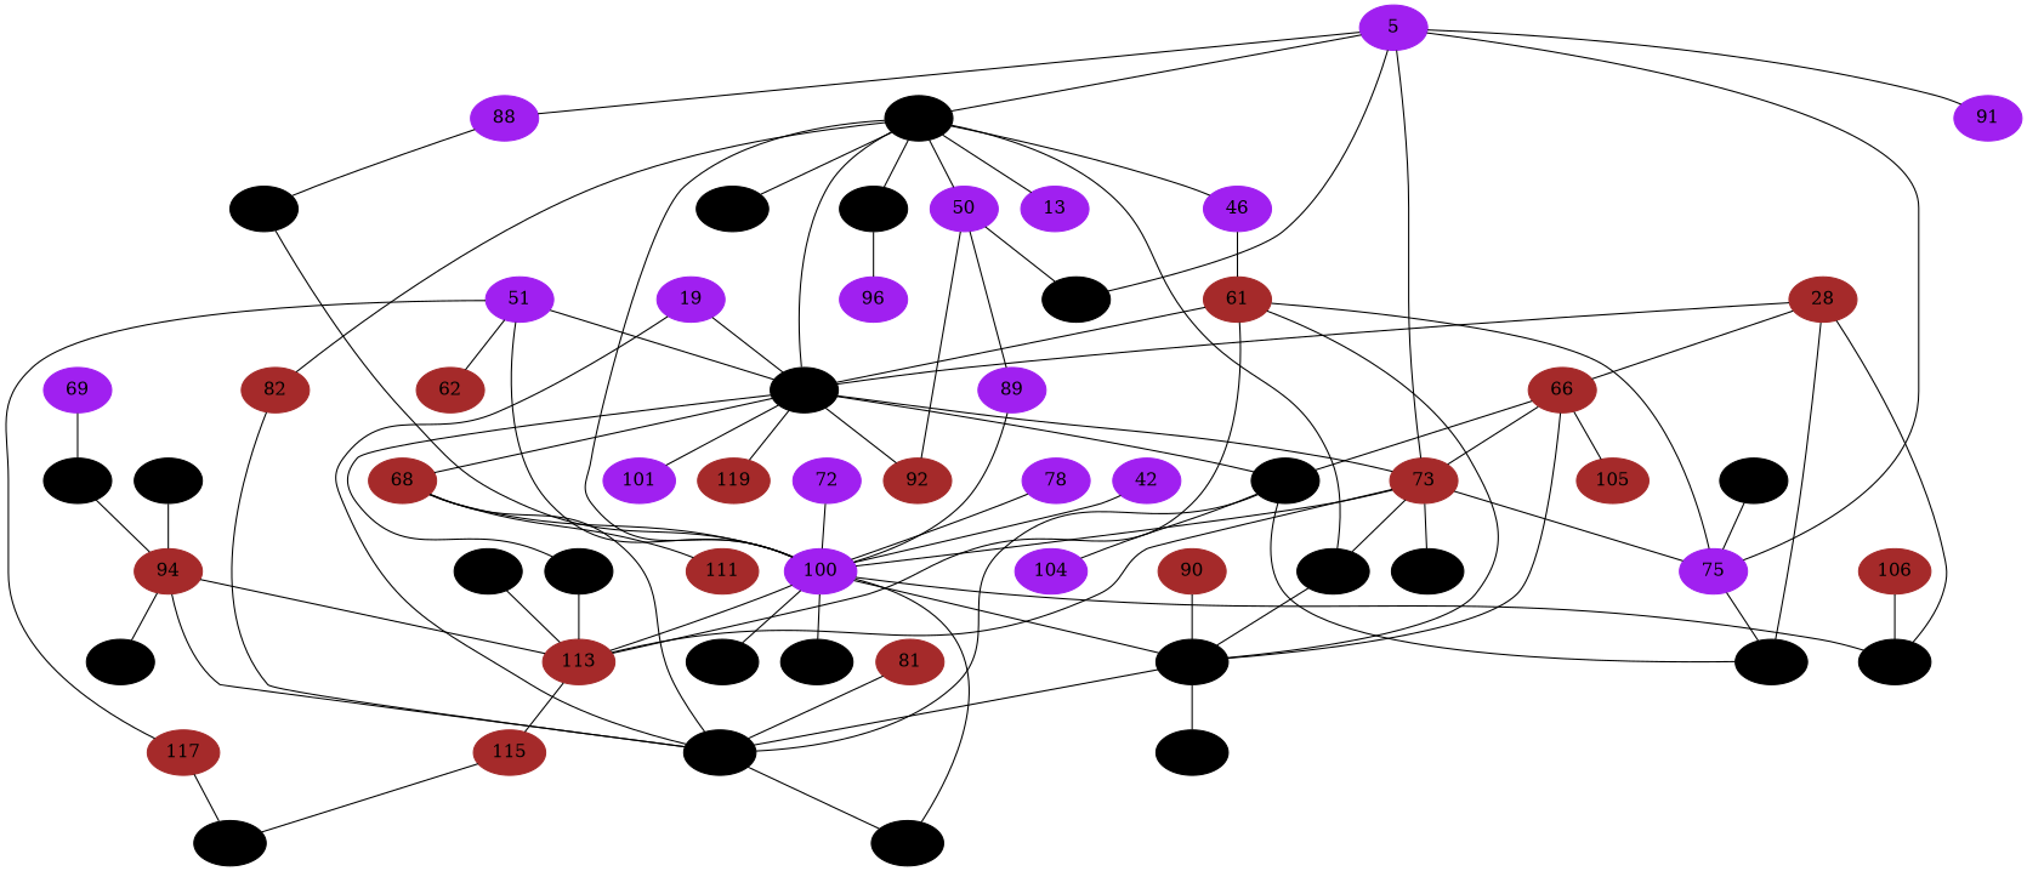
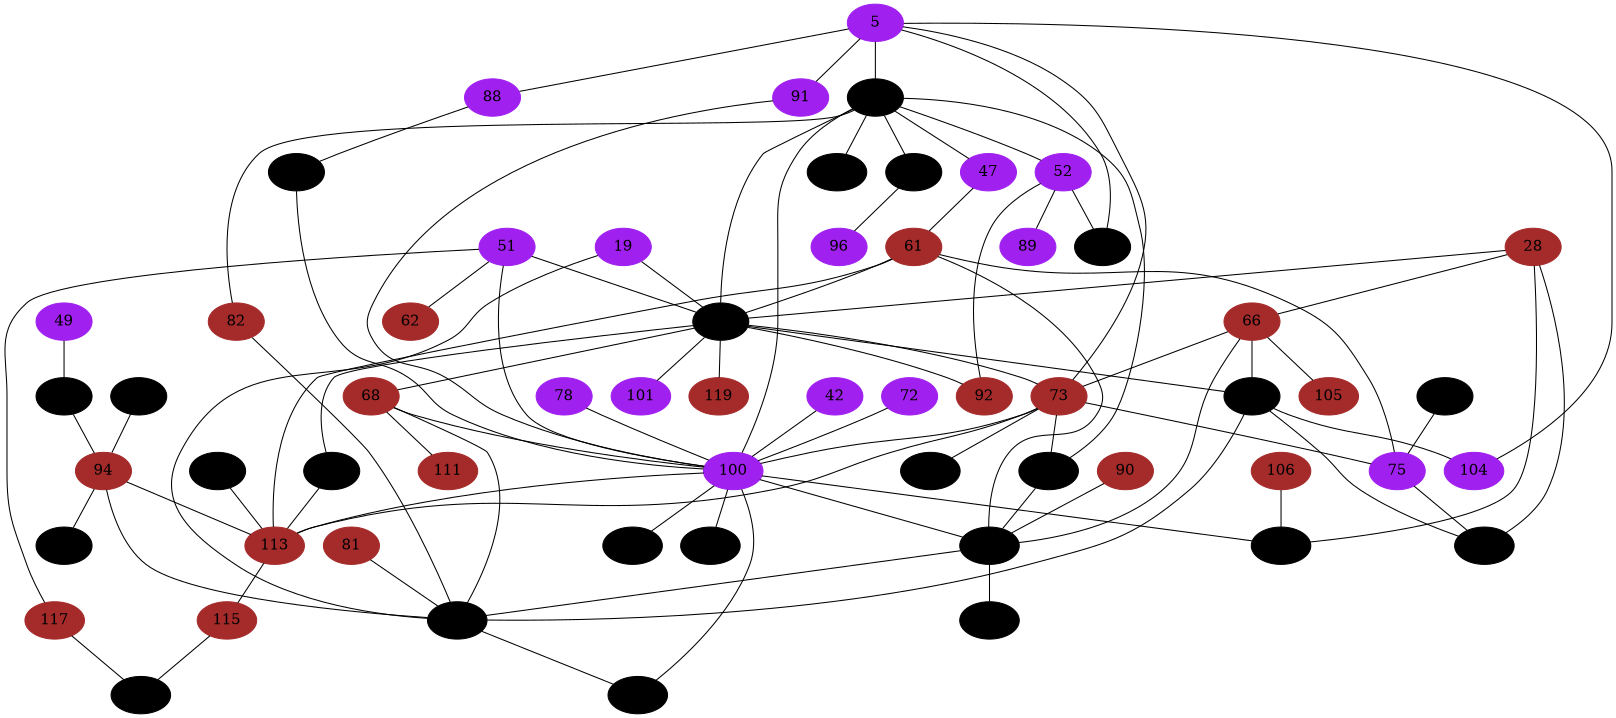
  graph {
    node [color=black style=filled]
    9 [super="+7"]
-   13 [color=purple]
    27
-   46 [color=purple]
-   50 [color=purple]
+   46 [color=purple label=47]
+   50 [color=purple label=52]
    65 [super="+22+41+29+19+25+35"]
    82 [color=brown]
    100 [color=purple super="+36+34+26+52+87"]
    102
    107 [super="+71+21"]
    5 [color=purple]
    73 [color=brown super="+56"]
    75 [color=purple super="+4"]
    79
    88 [color=purple]
    91 [color=purple super="+45"]
    113 [color=brown super="+38+80+67"]
    118
    110 [super="+109"]
    95
    96 [color=purple]
    61 [color=brown super="+15"]
    89 [color=purple]
    92 [color=brown]
    68 [color=brown super="+49+58"]
    85 [super="+60"]
    98
    101 [color=purple]
    119 [color=brown]
    114 [super="+83+70+99"]
    116 [super="+103"]
    112 [super="+84"]
    108
    122
    123
    16 [super="+6"]
    115 [color=brown super="+54+93"]
    28 [color=brown]
    66 [color=brown super="+57"]
    105 [color=brown]
    42 [color=purple]
    51 [color=purple]
    62 [color=brown]
    117 [color=brown]
    121
    n46 [color=purple label=19]
    120
    94 [color=brown super="+8"]
    97
    64
    111 [color=brown]
    104 [color=purple]
    76 [super="+63"]
-   69 [color=purple]
+   69 [color=purple label=49]
    72 [color=purple]
    74
    78 [color=purple]
    81 [color=brown]
    90 [color=brown]
    106 [color=brown]
-   9 -- 13
    9 -- 27
    9 -- 46
    9 -- 50
    9 -- 65
    9 -- 82
    9 -- 100 [weight=2]
    9 -- 102
    9 -- 107
    27 -- 96
    46 -- 61
    50 -- 79
    50 -- 89
    50 -- 92
    65 -- 73 [weight=2]
    65 -- 92
    65 -- 68
    65 -- 85
    65 -- 98
    65 -- 101
    65 -- 119
    82 -- 114
    100 -- 113 [weight=3]
    100 -- 116
    100 -- 112 [weight=2]
    100 -- 108
    100 -- 122
    100 -- 123
    107 -- 112
    5 -- 9 [weight=2]
    5 -- 73
-   5 -- 75
+   5 -- 104
    5 -- 79
    5 -- 88
    5 -- 91 [weight=2]
    73 -- 100 [weight=3]
    73 -- 107
    73 -- 75
    73 -- 113
    73 -- 118
    75 -- 110
    88 -- 95
-   89 -- 100
+   91 -- 100
    113 -- 115
    95 -- 100
    61 -- 65
    61 -- 75 [weight=2]
    61 -- 113 [weight=2]
    61 -- 112
    68 -- 100 [weight=2]
    68 -- 114
    68 -- 111
    85 -- 110
    85 -- 114
    85 -- 104
    98 -- 113
    114 -- 123
    112 -- 114
    112 -- 120
    16 -- 113
    115 -- 121
    28 -- 65
    28 -- 110 [weight=2]
    28 -- 116
    28 -- 66
    66 -- 73
    66 -- 85
    66 -- 112
    66 -- 105
    42 -- 100
    51 -- 65
    51 -- 100 [weight=2]
    51 -- 62
    51 -- 117
    117 -- 121
    n46 -- 65
    n46 -- 114
    94 -- 113
    94 -- 114
    94 -- 97
    64 -- 94
    76 -- 94
    69 -- 76
    72 -- 100 [weight=2]
    74 -- 75
    78 -- 100
    81 -- 114
    90 -- 112
    106 -- 116
  }
